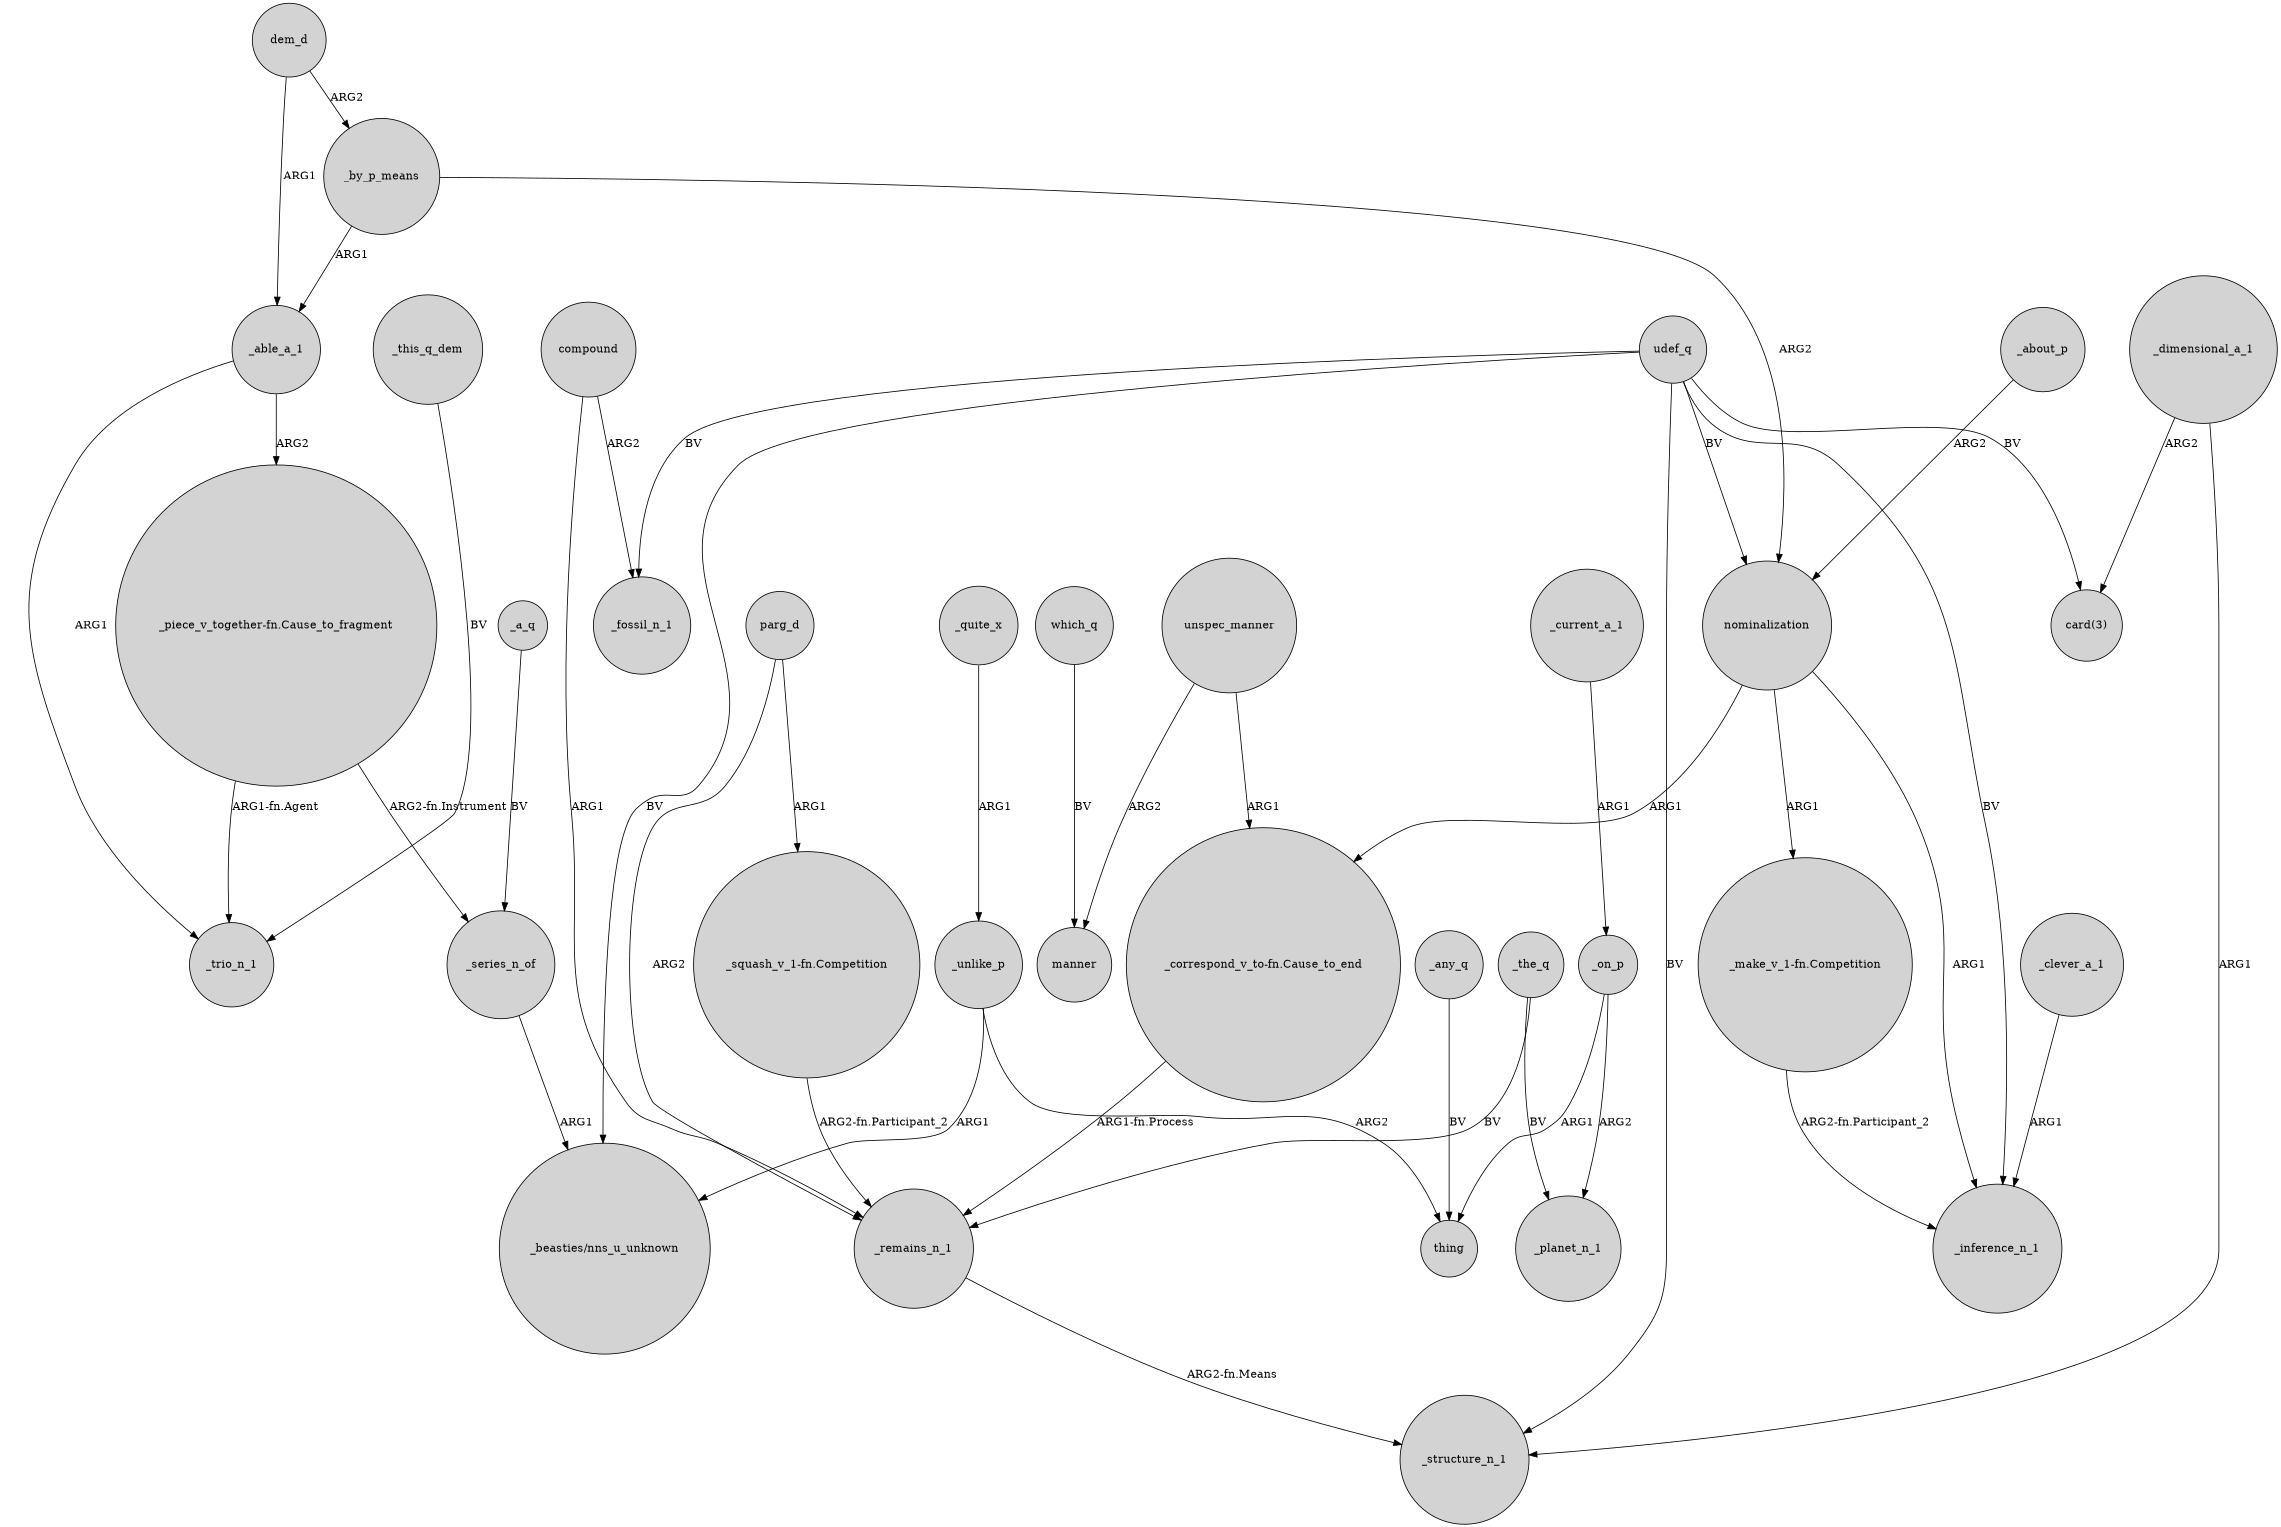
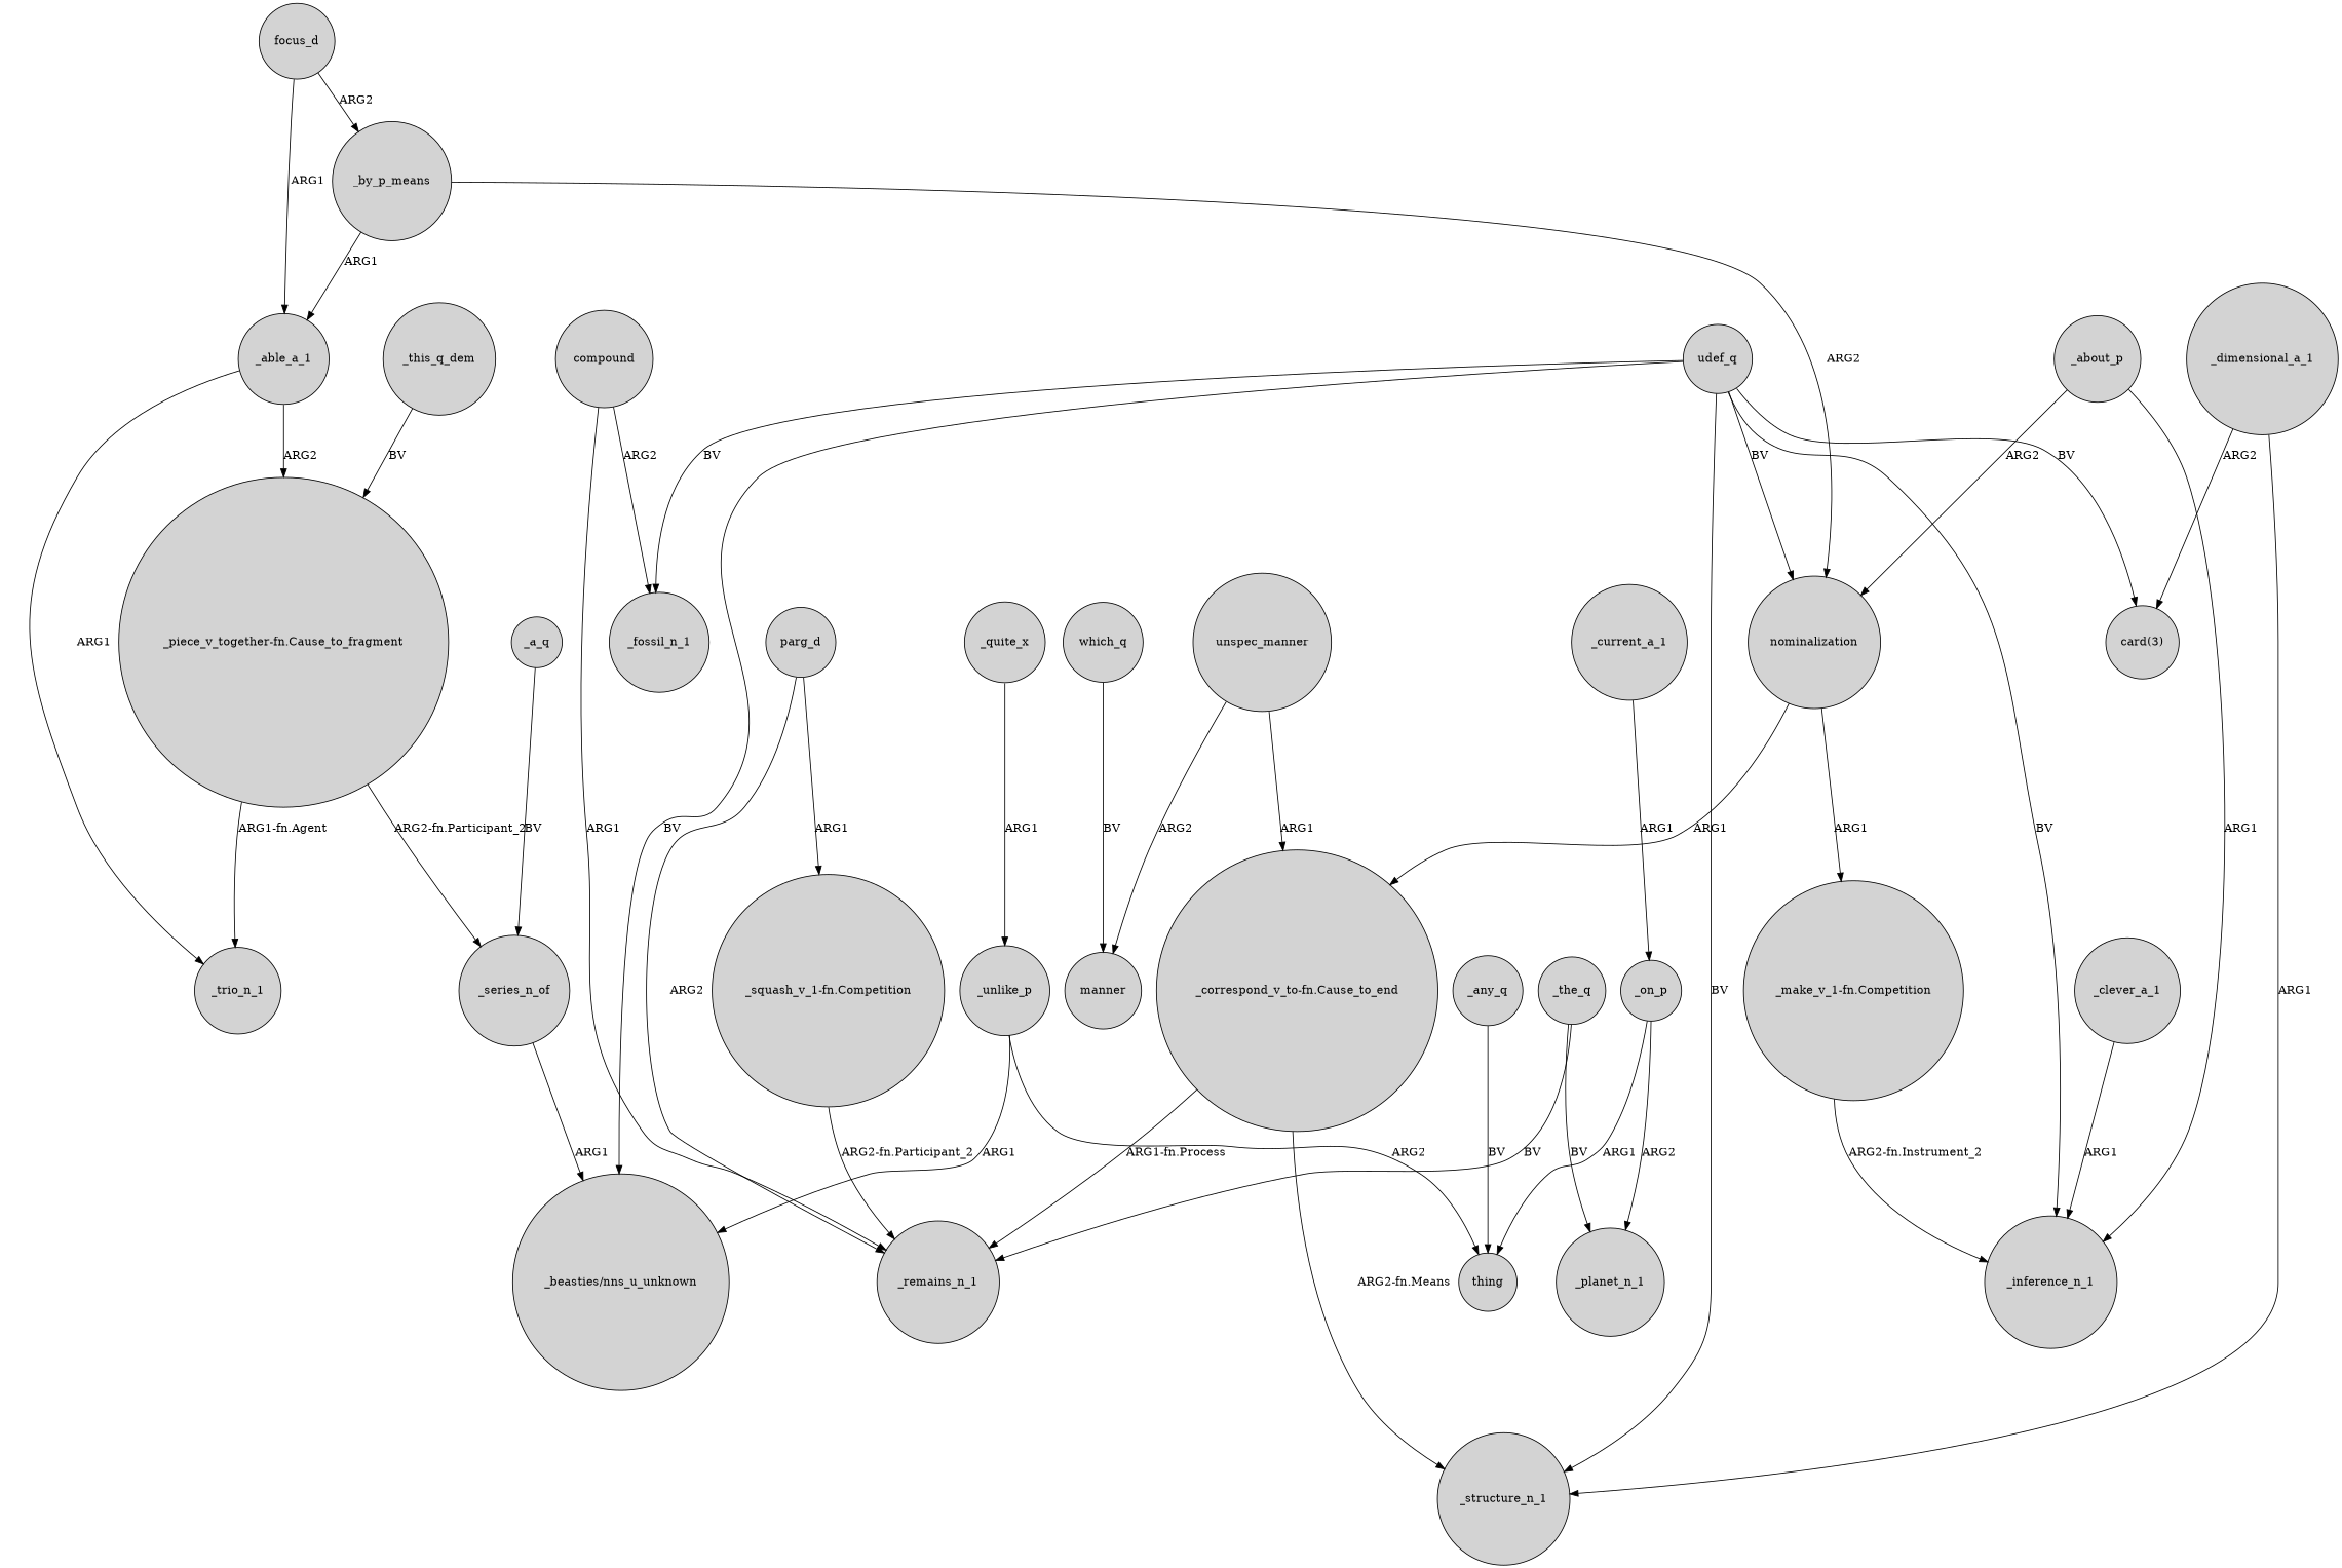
  digraph {
    node [shape=circle style=filled]
    "_piece_v_together-fn.Cause_to_fragment"
    _series_n_of
    _trio_n_1
    "_beasties/nns_u_unknown"
    unspec_manner
    manner
    "_correspond_v_to-fn.Cause_to_end"
    _structure_n_1
    _remains_n_1
    _dimensional_a_1
    "card(3)"
-   focus_d [label=dem_d]
+   focus_d
    _able_a_1
    _by_p_means
    nominalization
    compound
    _fossil_n_1
    _the_q
    _planet_n_1
    _any_q
    thing
    udef_q
    _inference_n_1
    "_make_v_1-fn.Competition"
    _this_q_dem
    _quite_x
    _unlike_p
    _on_p
    _a_q
    _current_a_1
    _about_p
    parg_d
    "_squash_v_1-fn.Competition"
    _clever_a_1
    which_q
-   "_piece_v_together-fn.Cause_to_fragment" -> _series_n_of [label="ARG2-fn.Instrument"]
+   "_piece_v_together-fn.Cause_to_fragment" -> _series_n_of [label="ARG2-fn.Participant_2"]
    "_piece_v_together-fn.Cause_to_fragment" -> _trio_n_1 [label="ARG1-fn.Agent"]
    _series_n_of -> "_beasties/nns_u_unknown" [label=ARG1]
    unspec_manner -> manner [label=ARG2]
    unspec_manner -> "_correspond_v_to-fn.Cause_to_end" [label=ARG1]
-   _remains_n_1 -> _structure_n_1 [label="ARG2-fn.Means"]
+   "_correspond_v_to-fn.Cause_to_end" -> _structure_n_1 [label="ARG2-fn.Means"]
    "_correspond_v_to-fn.Cause_to_end" -> _remains_n_1 [label="ARG1-fn.Process"]
    _dimensional_a_1 -> _structure_n_1 [label=ARG1]
    _dimensional_a_1 -> "card(3)" [label=ARG2]
    focus_d -> _able_a_1 [label=ARG1]
    focus_d -> _by_p_means [label=ARG2]
    _able_a_1 -> "_piece_v_together-fn.Cause_to_fragment" [label=ARG2]
    _able_a_1 -> _trio_n_1 [label=ARG1]
    _by_p_means -> _able_a_1 [label=ARG1]
    _by_p_means -> nominalization [label=ARG2]
    nominalization -> "_correspond_v_to-fn.Cause_to_end" [label=ARG1]
    nominalization -> "_make_v_1-fn.Competition" [label=ARG1]
    compound -> _remains_n_1 [label=ARG1]
    compound -> _fossil_n_1 [label=ARG2]
    _the_q -> _remains_n_1 [label=BV]
    _the_q -> _planet_n_1 [label=BV]
    _any_q -> thing [label=BV]
    udef_q -> "_beasties/nns_u_unknown" [label=BV]
    udef_q -> _structure_n_1 [label=BV]
    udef_q -> "card(3)" [label=BV]
    udef_q -> nominalization [label=BV]
    udef_q -> _fossil_n_1 [label=BV]
    udef_q -> _inference_n_1 [label=BV]
-   "_make_v_1-fn.Competition" -> _inference_n_1 [label="ARG2-fn.Participant_2"]
-   _this_q_dem -> _trio_n_1 [label=BV]
+   "_make_v_1-fn.Competition" -> _inference_n_1 [label="ARG2-fn.Instrument_2"]
+   _this_q_dem -> "_piece_v_together-fn.Cause_to_fragment" [label=BV]
    _quite_x -> _unlike_p [label=ARG1]
    _unlike_p -> "_beasties/nns_u_unknown" [label=ARG1]
    _unlike_p -> thing [label=ARG2]
    _on_p -> _planet_n_1 [label=ARG2]
    _on_p -> thing [label=ARG1]
    _a_q -> _series_n_of [label=BV]
    _current_a_1 -> _on_p [label=ARG1]
    _about_p -> nominalization [label=ARG2]
-   nominalization -> _inference_n_1 [label=ARG1]
+   _about_p -> _inference_n_1 [label=ARG1]
    parg_d -> _remains_n_1 [label=ARG2]
    parg_d -> "_squash_v_1-fn.Competition" [label=ARG1]
    "_squash_v_1-fn.Competition" -> _remains_n_1 [label="ARG2-fn.Participant_2"]
    _clever_a_1 -> _inference_n_1 [label=ARG1]
    which_q -> manner [label=BV]
  }
